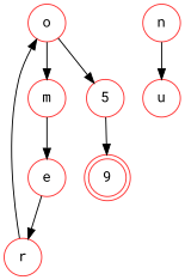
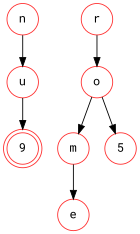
  digraph {
    fontname="Roboto Mono"
    node [color=firebrick1 fontname="Roboto Mono" shape=circle]
    edge [fontname="Roboto Mono"]
    n1 [label=9 shape=doublecircle]
    n
    u
    m
    e
    r
    o
    n8 [label=5]
    n -> u
    m -> e
-   e -> r
    r -> o
    o -> m
    o -> n8
-   n8 -> n1
+   u -> n1
  }
